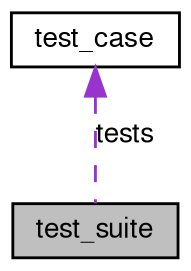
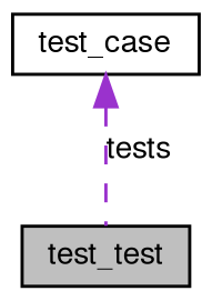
  digraph {
    node [color=black fontname=FreeSans fontsize=10 shape=record style=filled]
-   n1 [fillcolor=grey75 fontcolor=black height=0.2 label=test_suite width=0.4]
+   n1 [fillcolor=grey75 fontcolor=black height=0.2 label=test_test width=0.4]
    n2 [fillcolor=white height=0.2 label=test_case width=0.4]
    n2 -> n1 [color=darkorchid3 dir=back fontname=FreeSans fontsize=10 label=tests labelfontname=FreeSans labelfontsize=10 style=dashed]
  }
